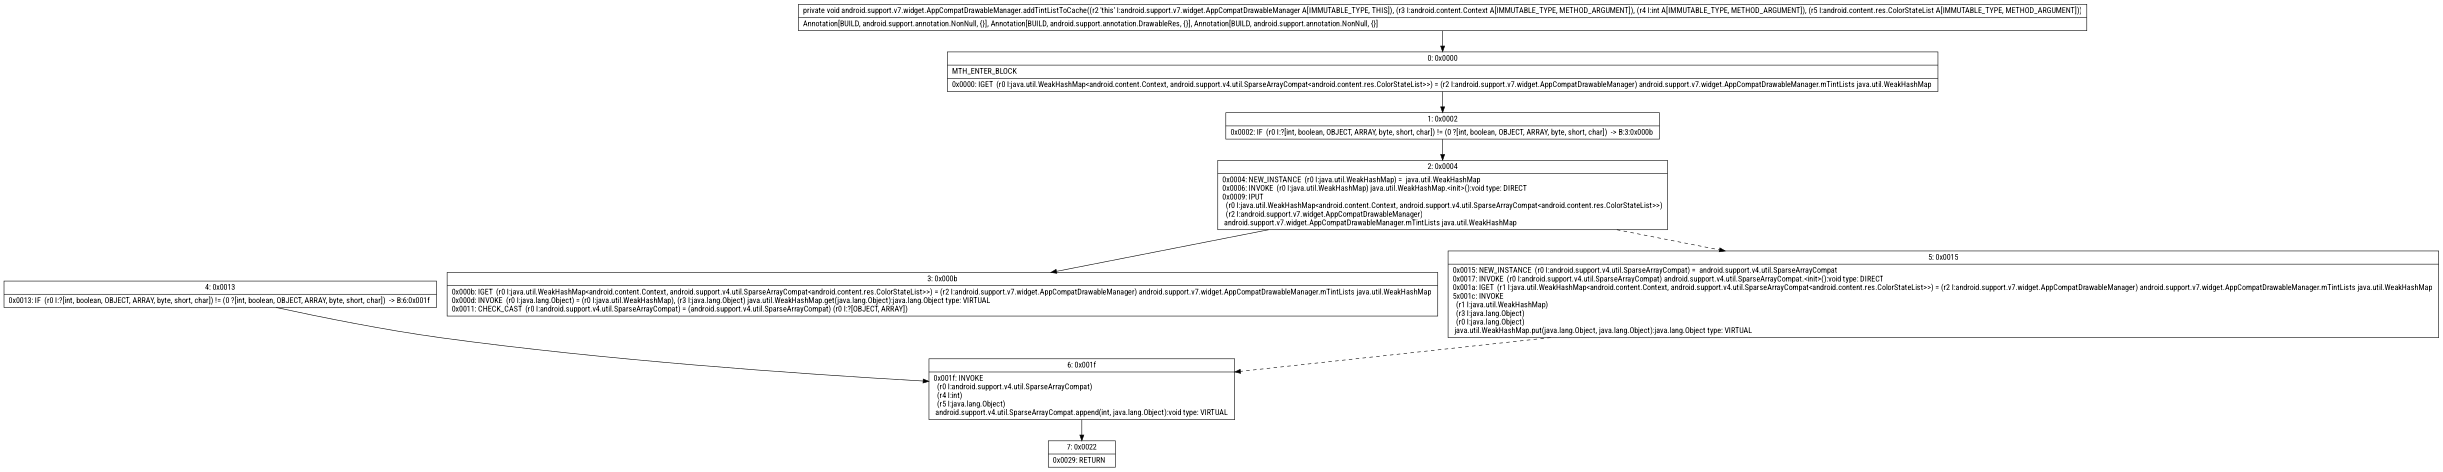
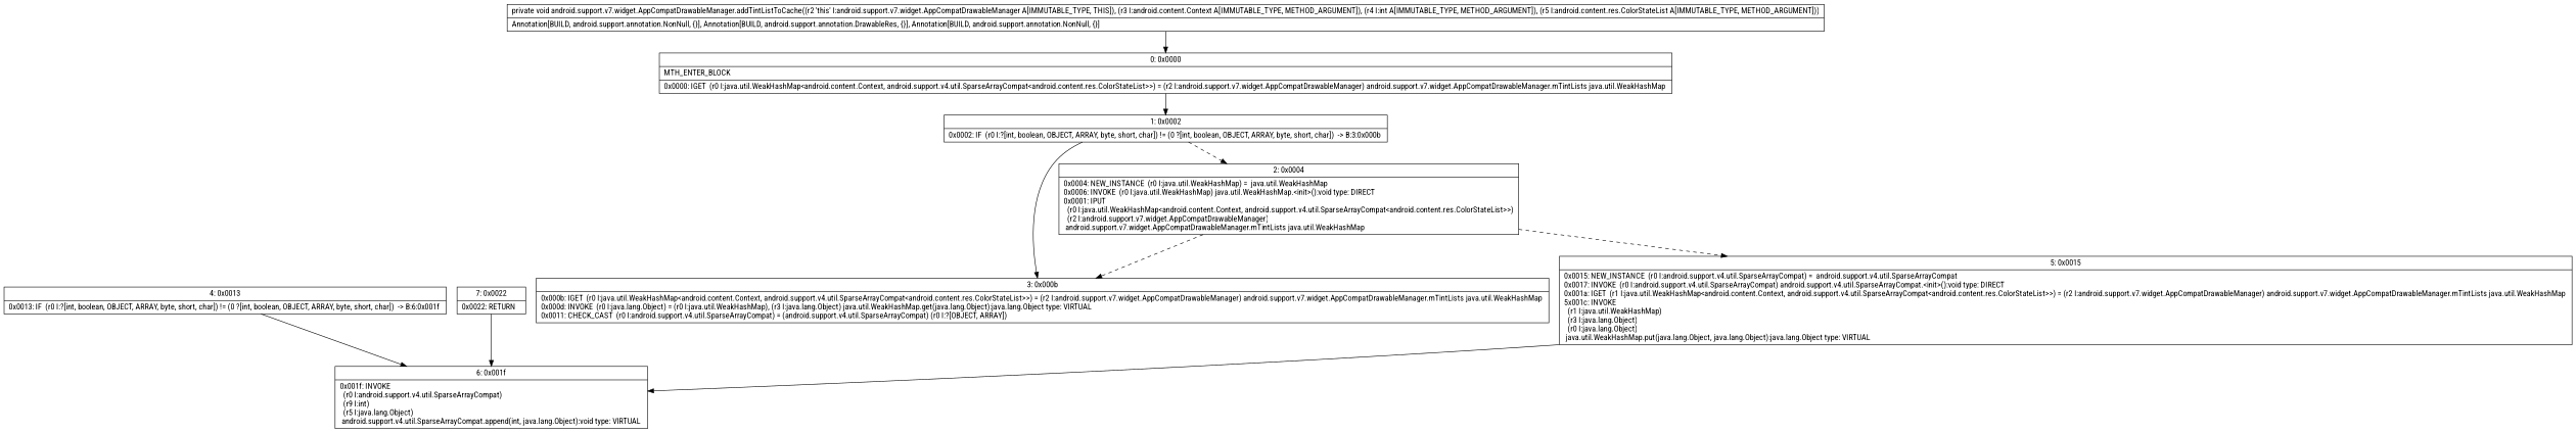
  digraph {
    fontname="Roboto Condensed"
    node [fontname="Roboto Condensed" shape=record]
    edge [fontname="Roboto Condensed"]
    n1 [label="{0\:\ 0x0000|MTH_ENTER_BLOCK\l|0x0000: IGET  (r0 I:java.util.WeakHashMap\<android.content.Context, android.support.v4.util.SparseArrayCompat\<android.content.res.ColorStateList\>\>) = (r2 I:android.support.v7.widget.AppCompatDrawableManager) android.support.v7.widget.AppCompatDrawableManager.mTintLists java.util.WeakHashMap \l}"]
    n2 [label="{1\:\ 0x0002|0x0002: IF  (r0 I:?[int, boolean, OBJECT, ARRAY, byte, short, char]) != (0 ?[int, boolean, OBJECT, ARRAY, byte, short, char])  \-\> B:3:0x000b \l}"]
-   n3 [label="{2\:\ 0x0004|0x0004: NEW_INSTANCE  (r0 I:java.util.WeakHashMap) =  java.util.WeakHashMap \l0x0006: INVOKE  (r0 I:java.util.WeakHashMap) java.util.WeakHashMap.\<init\>():void type: DIRECT \l0x0009: IPUT  \l  (r0 I:java.util.WeakHashMap\<android.content.Context, android.support.v4.util.SparseArrayCompat\<android.content.res.ColorStateList\>\>)\l  (r2 I:android.support.v7.widget.AppCompatDrawableManager)\l android.support.v7.widget.AppCompatDrawableManager.mTintLists java.util.WeakHashMap \l}"]
+   n3 [label="{2\:\ 0x0004|0x0004: NEW_INSTANCE  (r0 I:java.util.WeakHashMap) =  java.util.WeakHashMap \l0x0006: INVOKE  (r0 I:java.util.WeakHashMap) java.util.WeakHashMap.\<init\>():void type: DIRECT \l0x0001: IPUT  \l  (r0 I:java.util.WeakHashMap\<android.content.Context, android.support.v4.util.SparseArrayCompat\<android.content.res.ColorStateList\>\>)\l  (r2 I:android.support.v7.widget.AppCompatDrawableManager)\l android.support.v7.widget.AppCompatDrawableManager.mTintLists java.util.WeakHashMap \l}"]
    n4 [label="{3\:\ 0x000b|0x000b: IGET  (r0 I:java.util.WeakHashMap\<android.content.Context, android.support.v4.util.SparseArrayCompat\<android.content.res.ColorStateList\>\>) = (r2 I:android.support.v7.widget.AppCompatDrawableManager) android.support.v7.widget.AppCompatDrawableManager.mTintLists java.util.WeakHashMap \l0x000d: INVOKE  (r0 I:java.lang.Object) = (r0 I:java.util.WeakHashMap), (r3 I:java.lang.Object) java.util.WeakHashMap.get(java.lang.Object):java.lang.Object type: VIRTUAL \l0x0011: CHECK_CAST  (r0 I:android.support.v4.util.SparseArrayCompat) = (android.support.v4.util.SparseArrayCompat) (r0 I:?[OBJECT, ARRAY]) \l}"]
    n5 [label="{5\:\ 0x0015|0x0015: NEW_INSTANCE  (r0 I:android.support.v4.util.SparseArrayCompat) =  android.support.v4.util.SparseArrayCompat \l0x0017: INVOKE  (r0 I:android.support.v4.util.SparseArrayCompat) android.support.v4.util.SparseArrayCompat.\<init\>():void type: DIRECT \l0x001a: IGET  (r1 I:java.util.WeakHashMap\<android.content.Context, android.support.v4.util.SparseArrayCompat\<android.content.res.ColorStateList\>\>) = (r2 I:android.support.v7.widget.AppCompatDrawableManager) android.support.v7.widget.AppCompatDrawableManager.mTintLists java.util.WeakHashMap \l5x001c: INVOKE  \l  (r1 I:java.util.WeakHashMap)\l  (r3 I:java.lang.Object)\l  (r0 I:java.lang.Object)\l java.util.WeakHashMap.put(java.lang.Object, java.lang.Object):java.lang.Object type: VIRTUAL \l}"]
    n6 [label="{4\:\ 0x0013|0x0013: IF  (r0 I:?[int, boolean, OBJECT, ARRAY, byte, short, char]) != (0 ?[int, boolean, OBJECT, ARRAY, byte, short, char])  \-\> B:6:0x001f \l}"]
-   n7 [label="{6\:\ 0x001f|0x001f: INVOKE  \l  (r0 I:android.support.v4.util.SparseArrayCompat)\l  (r4 I:int)\l  (r5 I:java.lang.Object)\l android.support.v4.util.SparseArrayCompat.append(int, java.lang.Object):void type: VIRTUAL \l}"]
-   n8 [label="{7\:\ 0x0022|0x0029: RETURN   \l}"]
+   n7 [label="{6\:\ 0x001f|0x001f: INVOKE  \l  (r0 I:android.support.v4.util.SparseArrayCompat)\l  (r9 I:int)\l  (r5 I:java.lang.Object)\l android.support.v4.util.SparseArrayCompat.append(int, java.lang.Object):void type: VIRTUAL \l}"]
+   n8 [label="{7\:\ 0x0022|0x0022: RETURN   \l}"]
    n9 [label="{private void android.support.v7.widget.AppCompatDrawableManager.addTintListToCache((r2 'this' I:android.support.v7.widget.AppCompatDrawableManager A[IMMUTABLE_TYPE, THIS]), (r3 I:android.content.Context A[IMMUTABLE_TYPE, METHOD_ARGUMENT]), (r4 I:int A[IMMUTABLE_TYPE, METHOD_ARGUMENT]), (r5 I:android.content.res.ColorStateList A[IMMUTABLE_TYPE, METHOD_ARGUMENT]))  | Annotation[BUILD, android.support.annotation.NonNull, \{\}], Annotation[BUILD, android.support.annotation.DrawableRes, \{\}], Annotation[BUILD, android.support.annotation.NonNull, \{\}]\l}"]
    n1 -> n2
-   n2 -> n3 [style=solid]
-   n3 -> n4
+   n2 -> n3 [style=dashed]
+   n2 -> n4
+   n3 -> n4 [style=dashed]
    n3 -> n5 [style=dashed]
-   n5 -> n7 [style=dashed]
+   n5 -> n7
    n6 -> n7
-   n7 -> n8
+   n8 -> n7
    n9 -> n1
  }
